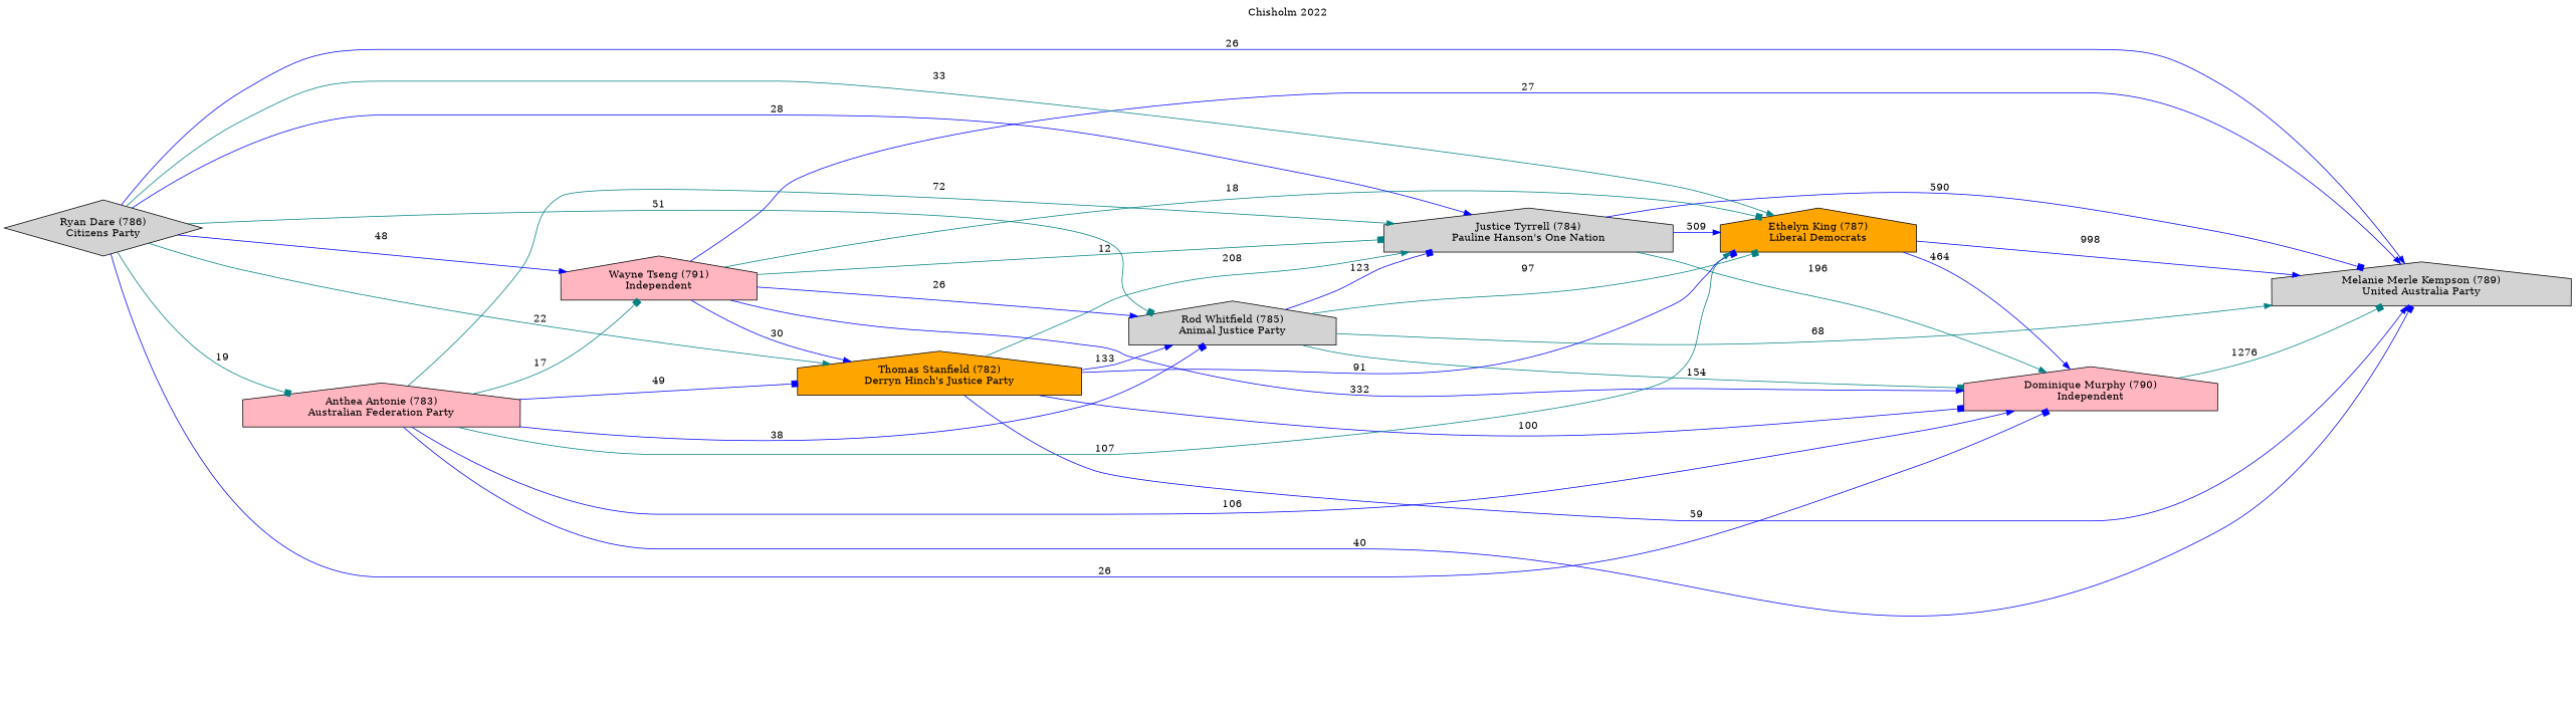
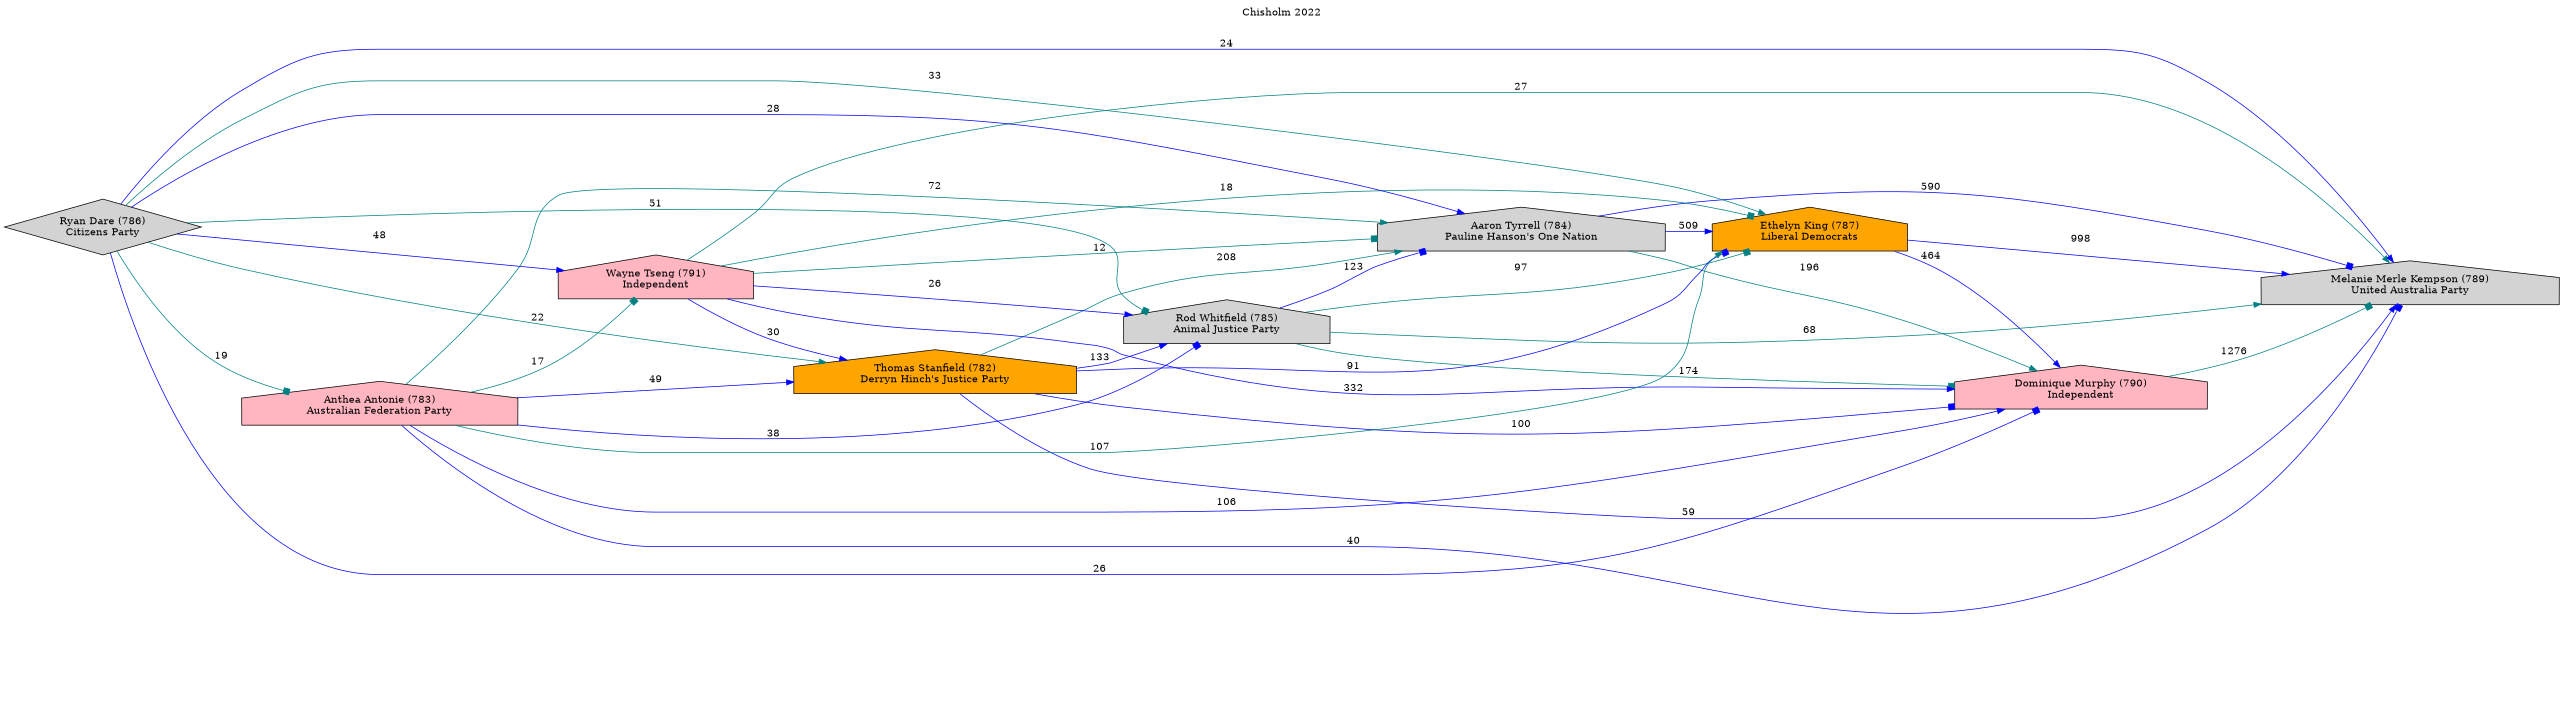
  digraph {
    label="Chisholm 2022"
    labelloc=t
    mclimit=2
    rankdir=LR
    node [fillcolor=lightgrey shape=house style=filled]
    edge [arrowhead=normal color=blue]
    n1 [label="Melanie Merle Kempson (789)\nUnited Australia Party"]
    n2 [fillcolor=lightpink label="Dominique Murphy (790)\nIndependent"]
    n3 [fillcolor=orange label="Ethelyn King (787)\nLiberal Democrats"]
-   n4 [label="Justice Tyrrell (784)\nPauline Hanson's One Nation"]
+   n4 [label="Aaron Tyrrell (784)\nPauline Hanson's One Nation"]
    n5 [label="Rod Whitfield (785)\nAnimal Justice Party"]
    n6 [fillcolor=orange label="Thomas Stanfield (782)\nDerryn Hinch's Justice Party"]
    n7 [fillcolor=lightpink label="Wayne Tseng (791)\nIndependent"]
    n8 [fillcolor=lightpink label="Anthea Antonie (783)\nAustralian Federation Party"]
    n9 [label="Ryan Dare (786)\nCitizens Party" shape=diamond]
    n2 -> n1 [arrowhead=box color=teal label=1276]
    n3 -> n1 [label=998]
    n3 -> n2 [label=464]
    n4 -> n1 [arrowhead=box label=590]
    n4 -> n2 [color=teal label=196]
    n4 -> n3 [label=509]
    n5 -> n1 [color=teal label=68]
-   n5 -> n2 [arrowhead=box color=teal label=154]
+   n5 -> n2 [arrowhead=box color=teal label=174]
    n5 -> n3 [arrowhead=box color=teal label=97]
    n5 -> n4 [arrowhead=box label=123]
    n6 -> n1 [label=59]
    n6 -> n2 [arrowhead=box label=100]
    n6 -> n3 [arrowhead=box label=91]
    n6 -> n4 [color=teal label=208]
    n6 -> n5 [label=133]
-   n7 -> n1 [label=27]
+   n7 -> n1 [color=teal label=27]
    n7 -> n2 [label=332]
    n7 -> n3 [arrowhead=box color=teal label=18]
    n7 -> n4 [arrowhead=box color=teal label=12]
    n7 -> n5 [label=26]
    n7 -> n6 [label=30]
    n8 -> n1 [arrowhead=box label=40]
    n8 -> n2 [label=106]
    n8 -> n3 [color=teal label=107]
    n8 -> n4 [color=teal label=72]
    n8 -> n5 [arrowhead=box label=38]
-   n8 -> n6 [arrowhead=box label=49]
+   n8 -> n6 [label=49]
    n8 -> n7 [arrowhead=box color=teal label=17]
-   n9 -> n1 [label=26]
+   n9 -> n1 [label=24]
    n9 -> n2 [arrowhead=box label=26]
    n9 -> n3 [color=teal label=33]
    n9 -> n4 [label=28]
    n9 -> n5 [arrowhead=box color=teal label=51]
    n9 -> n6 [color=teal label=22]
    n9 -> n7 [label=48]
    n9 -> n8 [arrowhead=box color=teal label=19]
  }
